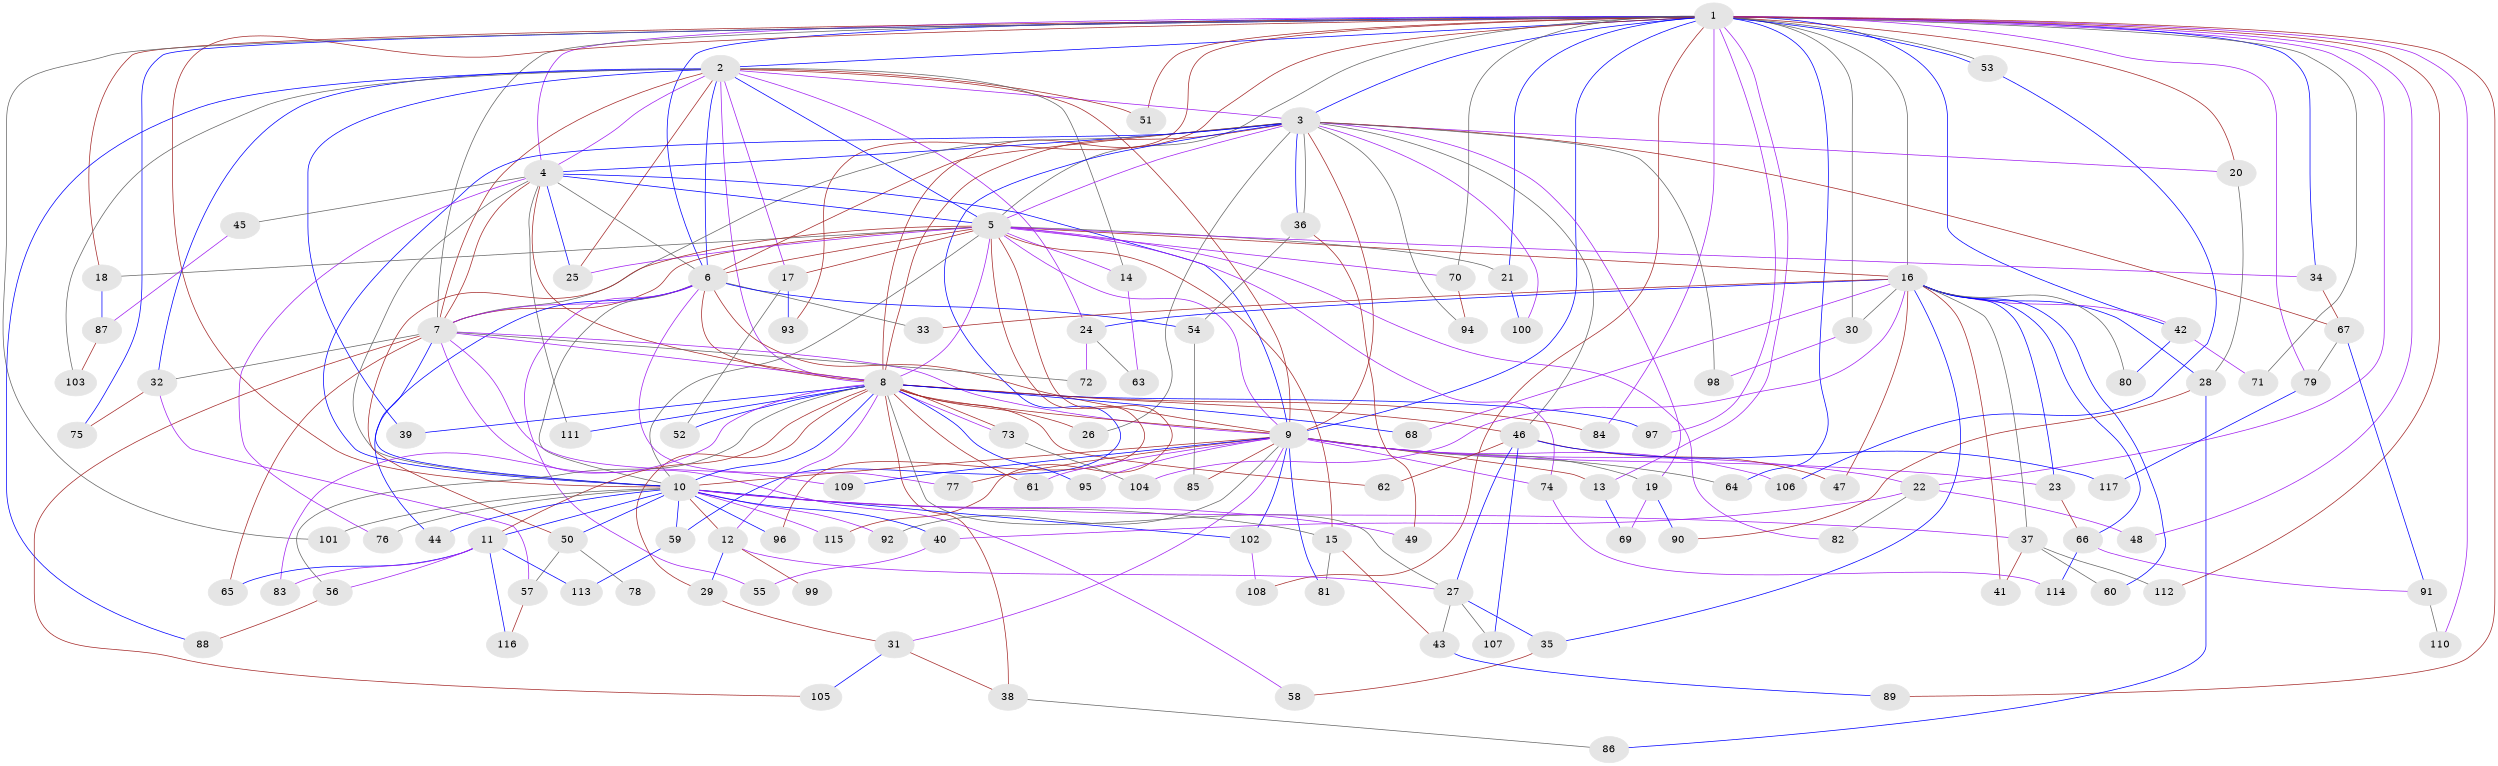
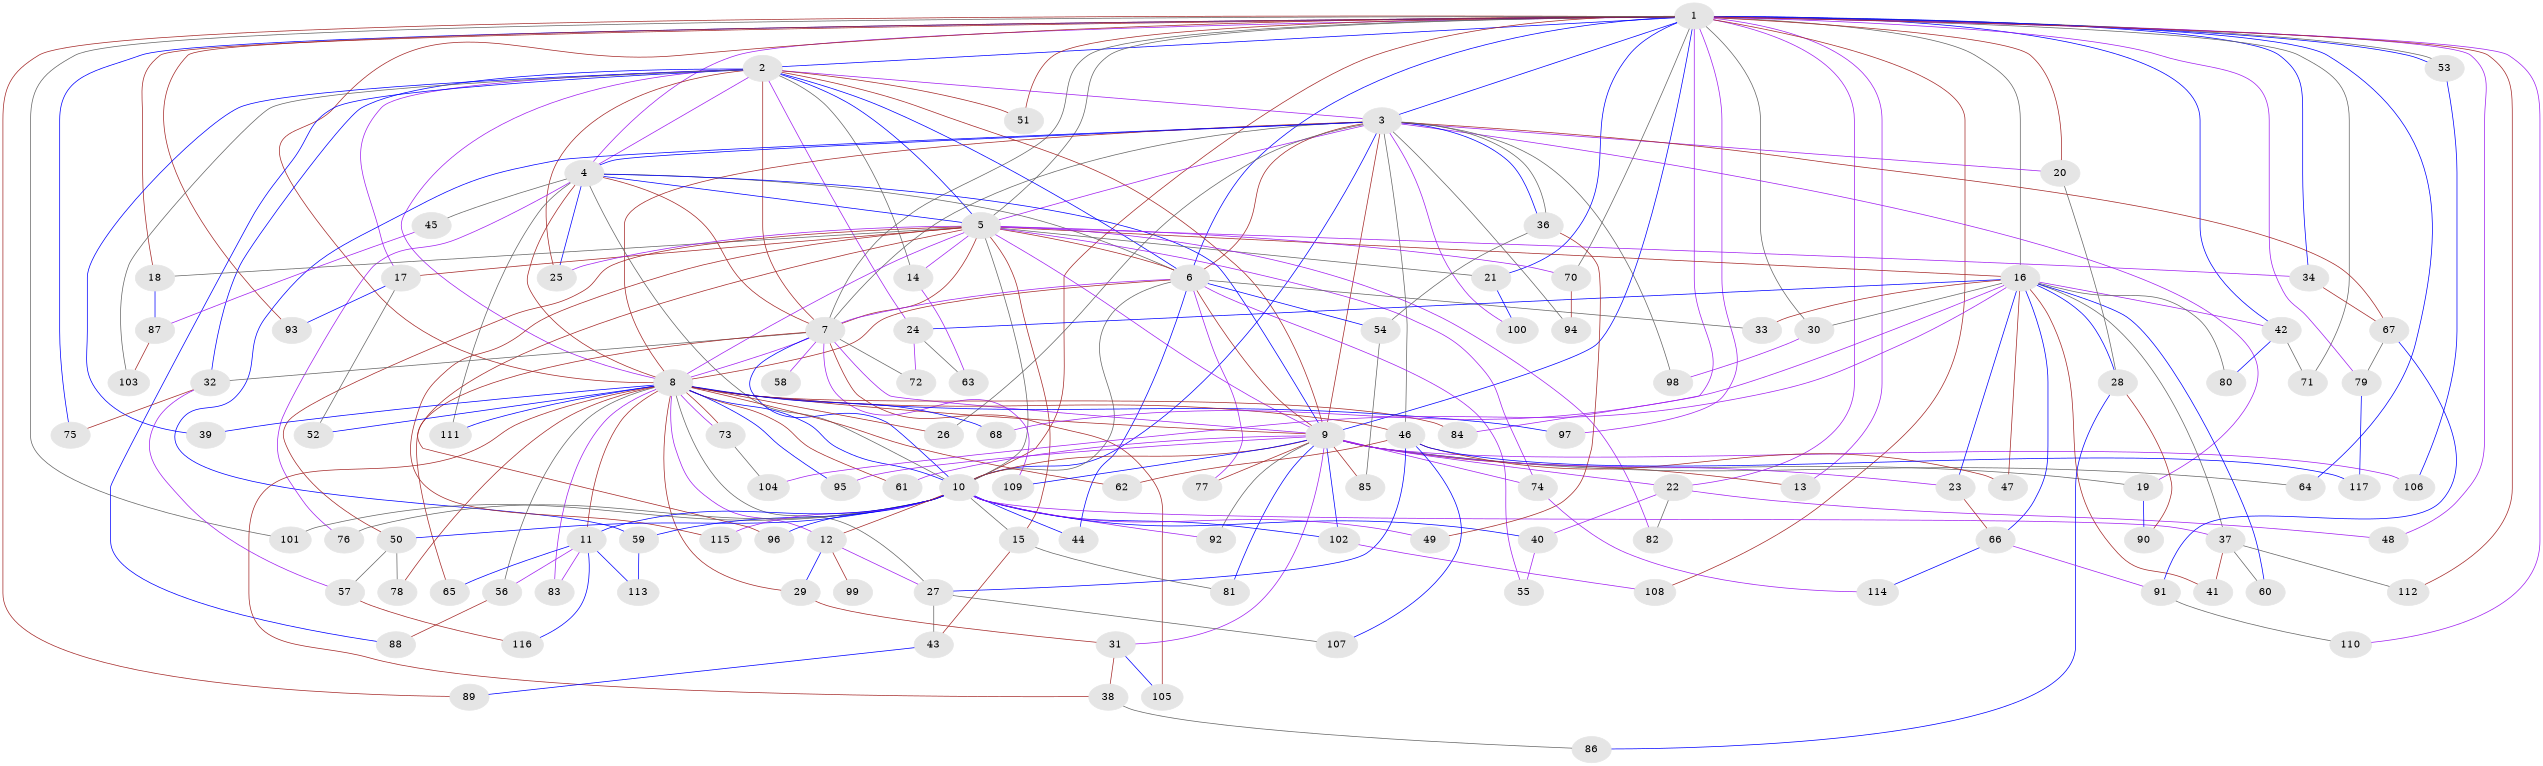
  graph {
    node [color=gray90 style=filled]
    edge [color=blue]
    1
    2
    3
    4
    5
    6
    7
    8
    9
    10
    13
    16
    18
    20
    21
    22
    30
    34
    42
    48
    51
    53
    64
    70
    71
    75
    79
    84
    89
    93
    97
    101
    108
    110
    112
    14
    17
    24
    25
    32
    39
    88
    103
    19
    26
    36
    46
    59
    67
    94
    98
    100
    45
    76
    111
    15
    50
    74
    82
    96
    115
    33
    44
    54
    55
    77
    58
    65
    72
    105
    109
    11
    12
    27
    29
    38
    52
    56
    61
    62
    68
    73
    78
    83
    95
    23
    31
    81
    85
    92
    102
    106
    37
    40
    49
-   69
    28
-   35
    41
    47
    60
    66
    80
    104
    87
    117
    63
    57
    90
    107
    113
    91
    43
    114
    116
    99
    86
    1 -- 2
    1 -- 3
    1 -- 4 [color=purple]
    1 -- 5 [color=gray40]
    1 -- 6
    1 -- 7 [color=gray40]
    1 -- 8 [color=brown]
    1 -- 9
    1 -- 10 [color=brown]
    1 -- 13 [color=purple]
    1 -- 16 [color=gray40]
    1 -- 18 [color=brown]
    1 -- 20 [color=brown]
    1 -- 21
    1 -- 22 [color=purple]
    1 -- 30 [color=gray40]
    1 -- 34
    1 -- 42
    1 -- 48 [color=purple]
    1 -- 51 [color=brown]
    1 -- 53
    1 -- 53 [color=gray40]
    1 -- 64
    1 -- 70 [color=gray40]
    1 -- 71 [color=gray40]
    1 -- 75
    1 -- 79 [color=purple]
    1 -- 84 [color=purple]
    1 -- 89 [color=brown]
    1 -- 93 [color=brown]
    1 -- 97 [color=purple]
    1 -- 101 [color=gray40]
    1 -- 108 [color=brown]
    1 -- 110 [color=purple]
    1 -- 112 [color=brown]
    2 -- 3 [color=purple]
    2 -- 4 [color=purple]
    2 -- 5
    2 -- 6
    2 -- 7 [color=brown]
    2 -- 8 [color=purple]
    2 -- 9 [color=brown]
    2 -- 51 [color=brown]
    2 -- 14 [color=gray40]
    2 -- 17 [color=purple]
    2 -- 24 [color=purple]
    2 -- 25 [color=brown]
    2 -- 32
    2 -- 39
    2 -- 88
    2 -- 103 [color=gray40]
    3 -- 4
    3 -- 5 [color=purple]
    3 -- 6 [color=brown]
    3 -- 7 [color=gray40]
    3 -- 8 [color=brown]
    3 -- 9 [color=brown]
    3 -- 10
    3 -- 20 [color=purple]
    3 -- 19 [color=purple]
    3 -- 26 [color=gray40]
    3 -- 36
    3 -- 36 [color=gray40]
    3 -- 46 [color=gray40]
    3 -- 59
    3 -- 67 [color=brown]
    3 -- 94 [color=gray40]
    3 -- 98 [color=gray40]
    3 -- 100 [color=purple]
    4 -- 5
    4 -- 6 [color=gray40]
    4 -- 7 [color=brown]
    4 -- 8 [color=brown]
    4 -- 9
    4 -- 10 [color=gray40]
    4 -- 25
    4 -- 45 [color=gray40]
    4 -- 76 [color=purple]
    4 -- 111 [color=gray40]
    5 -- 6 [color=brown]
    5 -- 7 [color=brown]
    5 -- 8 [color=purple]
    5 -- 9 [color=purple]
    5 -- 10 [color=gray40]
    5 -- 16 [color=brown]
    5 -- 18 [color=gray40]
    5 -- 21 [color=gray40]
    5 -- 34 [color=purple]
    5 -- 70 [color=purple]
    5 -- 14 [color=purple]
    5 -- 17 [color=brown]
    5 -- 25 [color=purple]
    5 -- 15 [color=brown]
    5 -- 50 [color=brown]
    5 -- 74 [color=purple]
    5 -- 82 [color=purple]
    5 -- 96 [color=brown]
    5 -- 115 [color=brown]
    6 -- 7 [color=purple]
    6 -- 8 [color=brown]
    6 -- 9 [color=brown]
    6 -- 10 [color=gray40]
    6 -- 33 [color=gray40]
    6 -- 44
    6 -- 54
    6 -- 55 [color=purple]
    6 -- 77 [color=purple]
    7 -- 8 [color=purple]
    7 -- 9 [color=purple]
    7 -- 10
    7 -- 32 [color=gray40]
    7 -- 58 [color=purple]
    7 -- 65 [color=brown]
    7 -- 72 [color=gray40]
    7 -- 105 [color=brown]
    7 -- 109 [color=purple]
    8 -- 9 [color=brown]
    8 -- 10
    8 -- 84 [color=brown]
    8 -- 97
    8 -- 39
    8 -- 26 [color=brown]
    8 -- 46 [color=brown]
    8 -- 111
    8 -- 11 [color=brown]
    8 -- 12 [color=purple]
    8 -- 27 [color=gray40]
    8 -- 29 [color=brown]
    8 -- 38 [color=brown]
    8 -- 52
    8 -- 56 [color=gray40]
    8 -- 61 [color=brown]
    8 -- 62 [color=brown]
    8 -- 68
    8 -- 73 [color=purple]
    8 -- 73 [color=brown]
+   8 -- 78 [color=brown]
    8 -- 83 [color=purple]
    8 -- 95
    9 -- 10 [color=brown]
    9 -- 13 [color=brown]
    9 -- 22 [color=purple]
    9 -- 64 [color=gray40]
    9 -- 19 [color=gray40]
    9 -- 74 [color=purple]
    9 -- 77 [color=brown]
    9 -- 109
    9 -- 61 [color=purple]
    9 -- 95 [color=purple]
    9 -- 23 [color=purple]
    9 -- 31 [color=purple]
    9 -- 81
    9 -- 85 [color=brown]
    9 -- 92 [color=gray40]
    9 -- 102
    9 -- 106 [color=purple]
    10 -- 101 [color=gray40]
    10 -- 59
    10 -- 76 [color=gray40]
    10 -- 15 [color=gray40]
    10 -- 50
    10 -- 96
    10 -- 115 [color=purple]
    10 -- 44
    10 -- 11
    10 -- 12 [color=brown]
    10 -- 92 [color=purple]
    10 -- 102
    10 -- 37 [color=purple]
    10 -- 40
    10 -- 49 [color=purple]
-   13 -- 69
    16 -- 30 [color=gray40]
    16 -- 42 [color=purple]
    16 -- 24
    16 -- 33 [color=brown]
    16 -- 68 [color=purple]
    16 -- 23
    16 -- 37 [color=gray40]
    16 -- 28
-   16 -- 35
    16 -- 41 [color=brown]
    16 -- 47 [color=brown]
    16 -- 60
    16 -- 66
    16 -- 80 [color=gray40]
    16 -- 104 [color=purple]
    18 -- 87
    20 -- 28 [color=gray40]
    21 -- 100
    22 -- 48 [color=purple]
    22 -- 82 [color=gray40]
    22 -- 40 [color=purple]
    30 -- 98 [color=purple]
    34 -- 67 [color=brown]
-   42 -- 71 [color=purple]
+   42 -- 71 [color=gray40]
    42 -- 80
    53 -- 106
    70 -- 94 [color=brown]
    79 -- 117
    14 -- 63 [color=purple]
    17 -- 93
    17 -- 52 [color=gray40]
    24 -- 72 [color=purple]
    24 -- 63 [color=gray40]
    32 -- 75 [color=brown]
    32 -- 57 [color=purple]
-   19 -- 69 [color=purple]
    19 -- 90
    36 -- 54 [color=gray40]
    36 -- 49 [color=brown]
    46 -- 27
    46 -- 62 [color=brown]
    46 -- 47 [color=brown]
    46 -- 117
    46 -- 107
    59 -- 113
    67 -- 79 [color=gray40]
    67 -- 91
    45 -- 87 [color=purple]
    15 -- 81 [color=gray40]
    15 -- 43 [color=brown]
    50 -- 78 [color=gray40]
    50 -- 57 [color=gray40]
    74 -- 114 [color=purple]
    54 -- 85 [color=gray40]
    11 -- 65
    11 -- 56 [color=purple]
    11 -- 83 [color=purple]
    11 -- 113
    11 -- 116
    12 -- 27 [color=purple]
    12 -- 29
    12 -- 99 [color=brown]
-   27 -- 35
    27 -- 107 [color=gray40]
    27 -- 43 [color=gray40]
    29 -- 31 [color=brown]
    38 -- 86 [color=gray40]
    56 -- 88 [color=brown]
    73 -- 104 [color=gray40]
    23 -- 66 [color=brown]
    31 -- 105
    31 -- 38 [color=brown]
    102 -- 108 [color=purple]
    37 -- 112 [color=gray40]
    37 -- 41 [color=brown]
    37 -- 60 [color=gray40]
    40 -- 55 [color=purple]
    28 -- 90 [color=brown]
    28 -- 86
-   35 -- 58 [color=brown]
    66 -- 91 [color=purple]
    66 -- 114
    87 -- 103 [color=brown]
    57 -- 116 [color=brown]
    91 -- 110 [color=gray40]
    43 -- 89
  }
